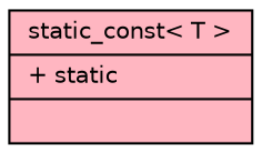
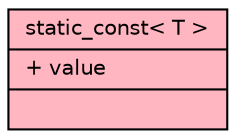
  digraph {
-   n1 [color=black fillcolor=lightpink fontcolor=black fontname=Helvetica fontsize=10 height=0.2 label="{static_const\< T \>\n|+ static\l|}" shape=record style=filled width=0.4]
+   n1 [color=black fillcolor=lightpink fontcolor=black fontname=Helvetica fontsize=10 height=0.2 label="{static_const\< T \>\n|+ value\l|}" shape=record style=filled width=0.4]
  }
